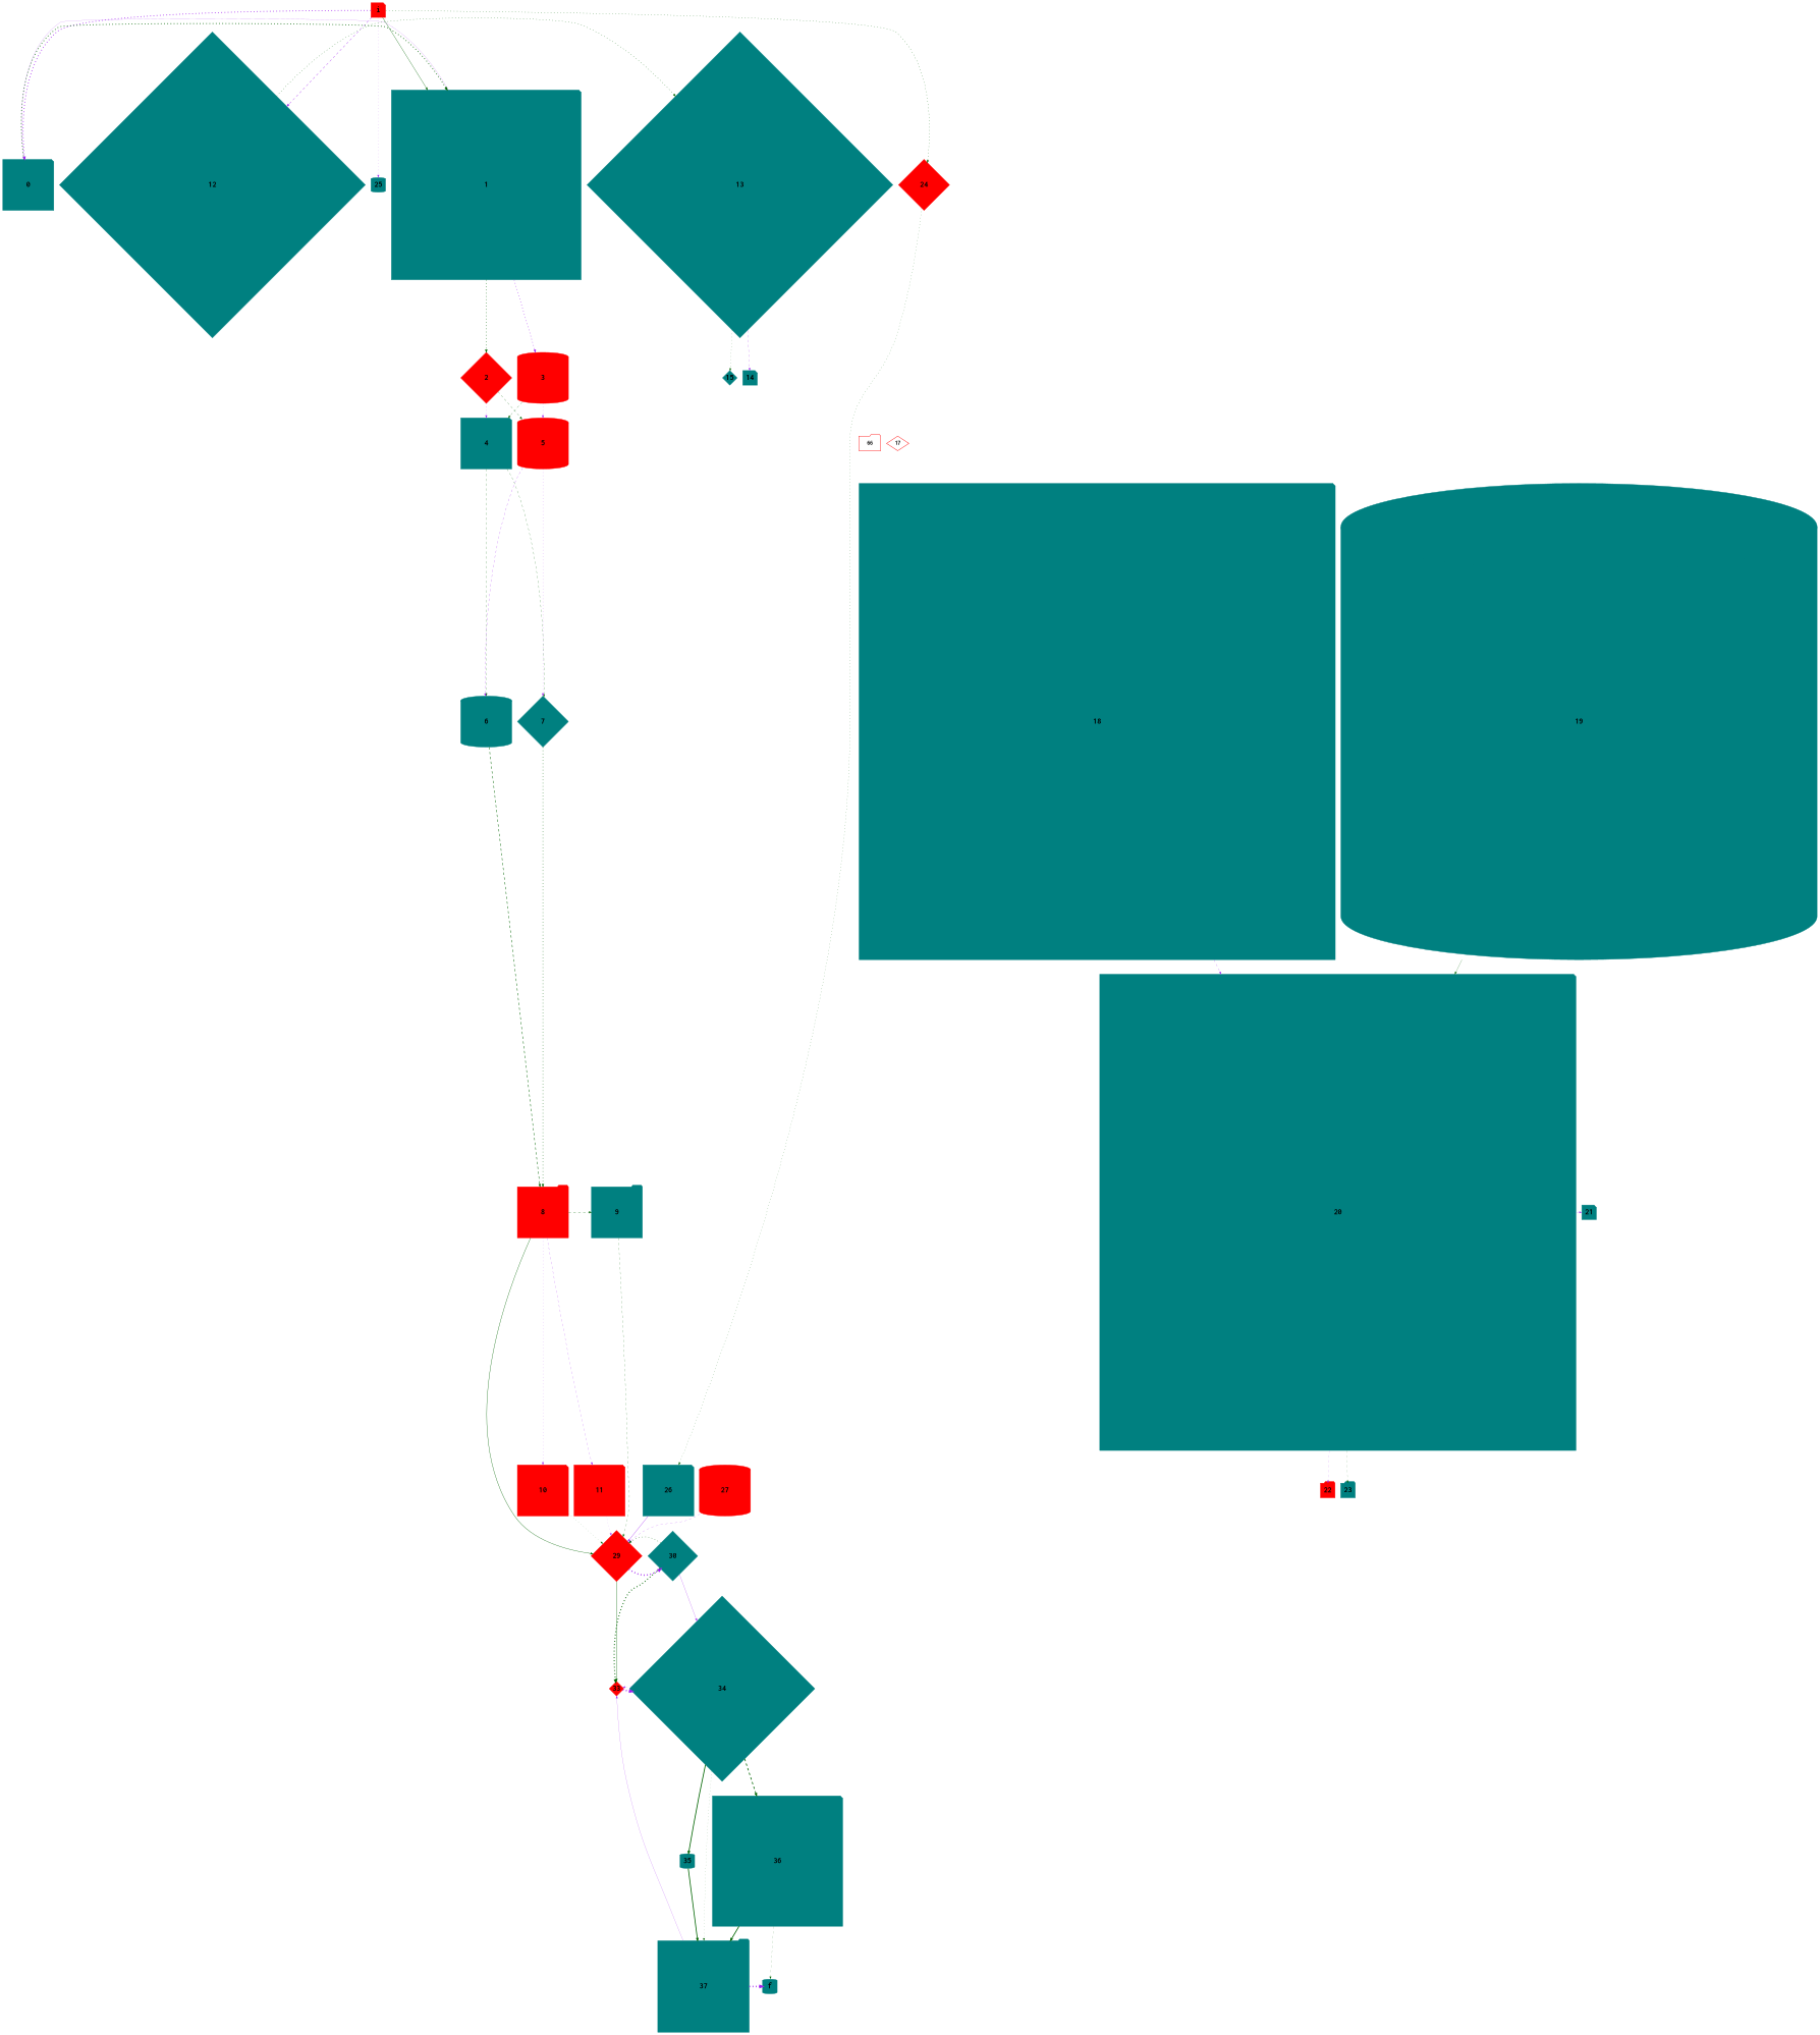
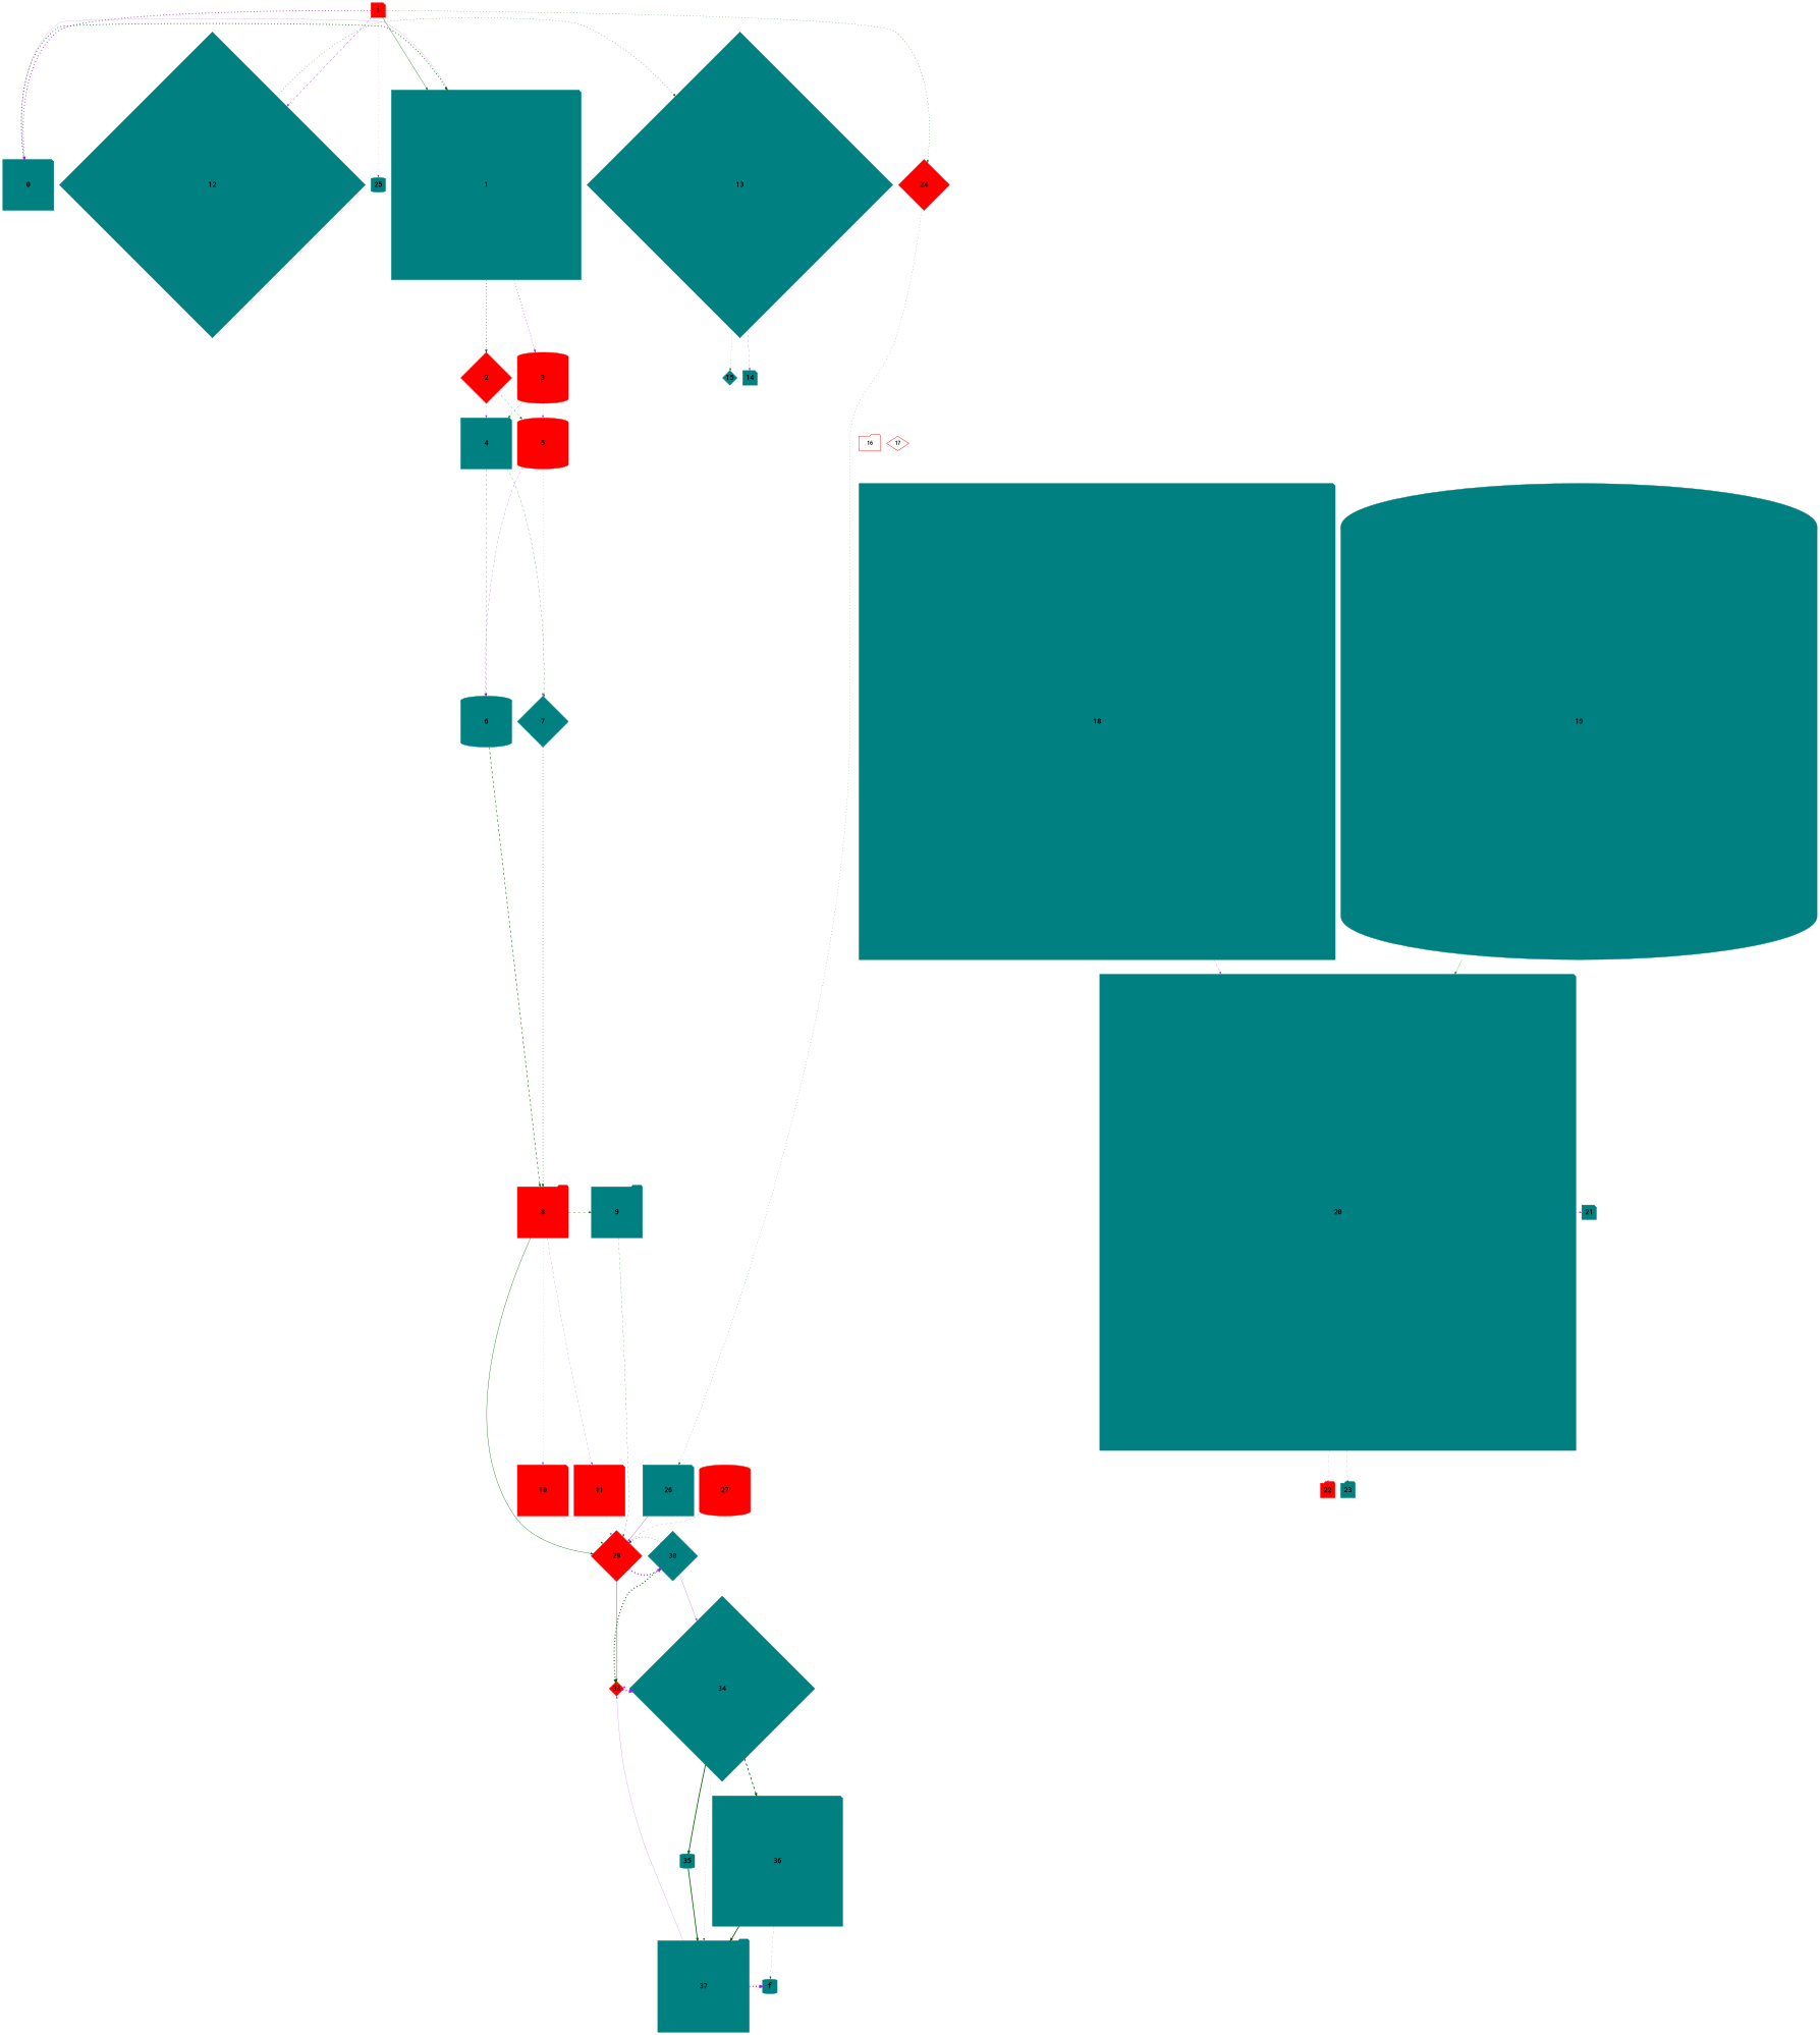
  digraph {
    nodesep=0.2
    rankdir=TB
    ranksep=0.5
    node [color=teal fixedsize=true fontname="Courier-Bold" fontsize=20 shape=note style=filled]
    edge [arrowhead=normal arrowsize=0.6 color=darkgreen style=dotted]
    i [color=red height=0.5 width=0.5]
    0 [height=1.7538211274897384 width=1.7538211274897384]
    1 [height=6.510468343863289 width=6.510468343863289]
    12 [height=10.49966957812845 shape=diamond width=10.49966957812845]
    13 [height=10.49966957812845 shape=diamond width=10.49966957812845]
    2 [color=red height=1.753821127489735 shape=diamond width=1.753821127489735]
    3 [color=red height=1.753821127489732 shape=cylinder width=1.753821127489732]
    14 [height=0.5 width=0.5]
    15 [height=0.5 shape=diamond width=0.5]
    4 [height=1.7538211274897364 width=1.7538211274897364]
    5 [color=red height=1.7538211274897355 shape=cylinder width=1.7538211274897355]
-   16 [fontsize=14 color=red shape=folder label=66 fixedsize="" style=""]
+   16 [fontsize=14 color=red shape=folder fixedsize="" style=""]
    17 [fontsize=14 color=red shape=diamond fixedsize="" style=""]
    6 [height=1.753821127489735 shape=cylinder width=1.753821127489735]
    7 [height=1.753821127489735 shape=diamond width=1.753821127489735]
    18 [height=16.349595869084318 width=16.349595869084318]
    19 [height=16.349595869084318 shape=cylinder width=16.349595869084318]
    8 [color=red height=1.753821127489735 shape=folder width=1.753821127489735]
    9 [height=1.753821127489735 shape=folder width=1.753821127489735]
    20 [height=16.349595869084318 width=16.349595869084318]
    21 [height=0.5 width=0.5]
    10 [color=red height=1.753821127489735 width=1.753821127489735]
    11 [color=red height=1.753821127489735 width=1.753821127489735]
    22 [color=red height=0.5 shape=folder width=0.5]
    23 [height=0.5 shape=folder width=0.5]
    24 [color=red height=1.753821127489735 shape=diamond width=1.753821127489735]
    25 [height=0.5 shape=cylinder width=0.5]
    26 [height=1.753821127489735 width=1.753821127489735]
    27 [color=red height=1.753821127489735 shape=cylinder width=1.753821127489735]
    29 [color=red height=1.753821127489735 shape=diamond width=1.753821127489735]
    30 [height=1.7121719933552915 shape=diamond width=1.7121719933552915]
    33 [color=red height=0.5 shape=diamond width=0.5]
    34 [height=6.354327548937838 shape=diamond width=6.354327548937838]
    35 [height=0.5 shape=cylinder width=0.5]
    36 [height=4.465357122643289 width=4.465357122643289]
    37 [height=3.14220414161312 shape=folder width=3.14220414161312]
    f [height=0.5 shape=cylinder width=0.5]
    subgraph sub_1 {
      rank=source
      i
    }
    subgraph sub_2 {
      rank=same
      0
      1
      12
      13
    }
    subgraph sub_3 {
      rank=same
      2
      3
      14
      15
    }
    subgraph sub_4 {
      rank=same
      4
      5
      16
      17
    }
    subgraph sub_5 {
      rank=same
      6
      7
      18
      19
    }
    subgraph sub_6 {
      rank=same
      8
      9
      20
      21
    }
    subgraph sub_7 {
      rank=same
      10
      11
      22
      23
    }
    subgraph sub_8 {
      rank=same
      24
      25
    }
    subgraph sub_9 {
      rank=same
      26
      27
    }
    subgraph sub_10 {
      rank=same
      29
      30
    }
    subgraph sub_11 {
      rank=same
      33
      34
    }
    subgraph sub_12 {
      rank=same
      35
      36
    }
    subgraph sub_13 {
      rank=max
      37
    }
    subgraph sub_14 {
      rank=sink
      f
    }
    i -> 0 [penwidth=2.081250 color=purple]
    i -> 1 [penwidth=0.736050 style=bold]
    i -> 12 [penwidth=0.798900 color=purple style=dashed]
    i -> 24 [penwidth=0.764150]
    i -> 25 [penwidth=0.350700 color=purple]
    0 -> 1 [penwidth=2.079150]
    1 -> 0 [penwidth=0.295850 color=purple style=bold]
    1 -> 2 [penwidth=1.257100]
    1 -> 3 [penwidth=1.227200 color=purple]
    12 -> 13 [penwidth=0.794000]
    13 -> 14 [penwidth=0.447600 color=purple style=dashed]
    13 -> 15 [penwidth=0.453700]
    2 -> 4 [penwidth=0.509950 color=purple]
    2 -> 5 [penwidth=0.509250 style=dashed]
    3 -> 4 [penwidth=0.507400 style=dashed]
    3 -> 5 [penwidth=0.510600 color=purple]
    4 -> 6 [penwidth=0.497200 style=dashed]
    4 -> 7 [penwidth=0.486900 style=dashed]
    5 -> 6 [penwidth=0.510750 color=purple style=dashed]
    5 -> 7 [penwidth=0.497550 color=purple]
    6 -> 8 [penwidth=1.177650 style=dashed]
    7 -> 8 [penwidth=1.185450]
    18 -> 20 [penwidth=0.463050 color=purple style=dashed]
    19 -> 20 [penwidth=0.460400 style=bold]
    8 -> 9 [penwidth=0.653100 style=dashed]
    8 -> 10 [penwidth=0.403200 color=purple]
    8 -> 11 [penwidth=0.410600 color=purple style=dashed]
    8 -> 29 [penwidth=0.823450 style=bold]
    9 -> 29 [penwidth=0.436250 style=dashed]
    20 -> 21 [penwidth=0.250150 color=purple style=dashed]
    20 -> 22 [penwidth=0.250500 color=purple style=dashed]
    20 -> 23 [penwidth=0.251350 style=dashed]
    10 -> 29 [penwidth=0.279750]
    11 -> 29 [penwidth=0.285200 color=purple]
    24 -> 26 [penwidth=0.515600]
    26 -> 29 [penwidth=0.729150 color=purple style=bold]
    27 -> 29 [penwidth=0.387050 color=purple style=dashed]
    29 -> 30 [penwidth=3.664550 color=purple]
    29 -> 33 [penwidth=0.853450 style=bold]
    30 -> 29 [penwidth=0.962300]
    30 -> 33 [penwidth=2.857050]
    30 -> 34 [penwidth=0.507850 color=purple style=bold]
    33 -> 34 [penwidth=3.895650 color=purple]
    34 -> 33 [penwidth=0.284500 color=purple style=dashed]
    34 -> 35 [penwidth=2.020900 style=bold]
    34 -> 36 [penwidth=1.992950 style=dashed]
    34 -> 37 [penwidth=0.334250]
    35 -> 37 [penwidth=1.959550 style=bold]
    36 -> 37 [penwidth=2.040750 style=bold]
    36 -> f [penwidth=0.279200 style=dashed]
    37 -> 33 [penwidth=0.375100 color=purple style=bold]
    37 -> f [penwidth=3.833250 color=purple]
  }
